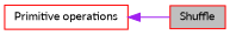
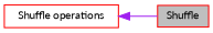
  digraph {
    rankdir=LR
    fontname=Lato
    node [color=red fontname=Lato fontsize=10 shape=record style=filled]
-   n1 [fillcolor=white height=0.2 label="Primitive operations" width=0.4]
+   n1 [fillcolor=white height=0.2 label="Shuffle operations" width=0.4]
    n2 [fillcolor=grey75 fontcolor=black height=0.2 label=Shuffle width=0.4]
    n1 -> n2 [dir=back fontname=Lato fontsize=10 labelfontname=Helvetica labelfontsize=10 shape=plaintext style=solid color=purple]
  }
